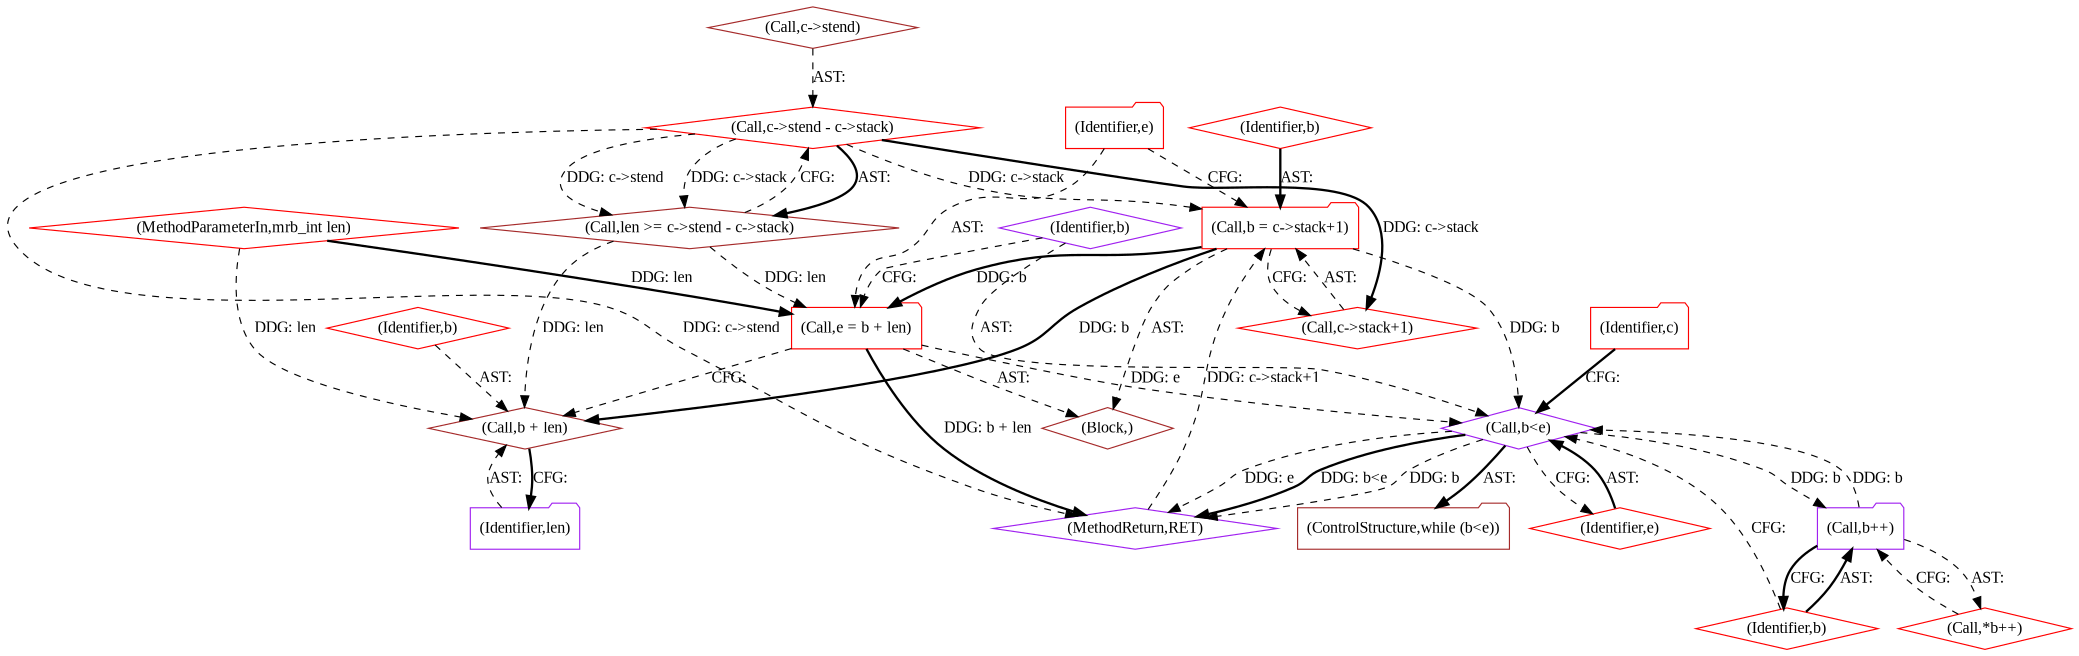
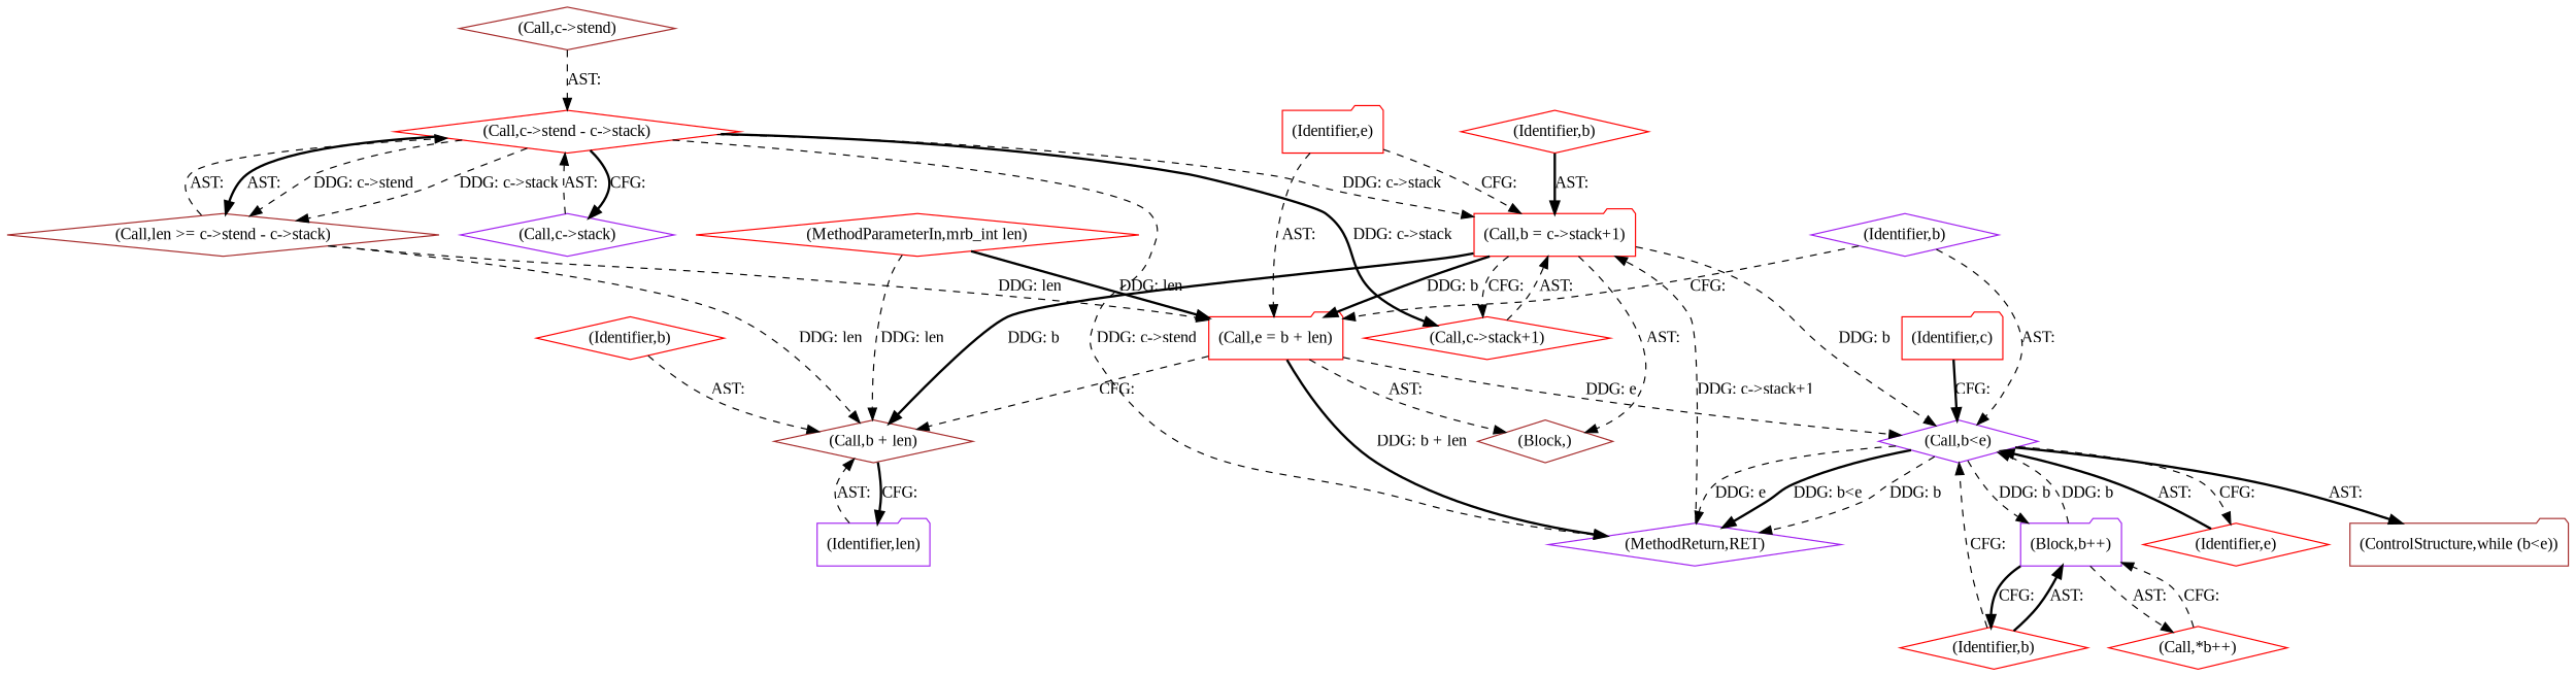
  digraph {
    fontname="Liberation Serif"
    node [color=red fontname="Liberation Serif" shape=diamond]
    edge [fontname="Liberation Serif" style=dashed]
    n1 [label="(Call,b = c->stack+1)" shape=folder]
    n2 [label="(Call,e = b + len)" shape=folder]
    n3 [color=purple label="(Call,b<e)"]
    n4 [color=brown label="(Call,b + len)"]
    n5 [label="(Call,c->stack+1)"]
    n6 [color=brown label="(Block,)"]
    n7 [color=purple label="(MethodReturn,RET)"]
-   n8 [color=purple label="(Call,b++)" shape=folder]
+   n8 [color=purple label="(Block,b++)" shape=folder]
    n9 [label="(Identifier,e)"]
    n10 [color=brown label="(ControlStructure,while (b<e))" shape=folder]
    n11 [color=purple label="(Identifier,len)" shape=folder]
    n12 [label="(Call,c->stend - c->stack)"]
    n13 [color=brown label="(Call,len >= c->stend - c->stack)"]
+   n14 [color=purple label="(Call,c->stack)"]
    n15 [label="(Identifier,b)"]
    n16 [label="(Call,*b++)"]
    n17 [label="(Identifier,b)"]
    n18 [label="(Identifier,c)" shape=folder]
    n19 [label="(Identifier,b)"]
    n20 [color=brown label="(Call,c->stend)"]
    n21 [label="(MethodParameterIn,mrb_int len)"]
    n22 [label="(Identifier,e)" shape=folder]
    n23 [color=purple label="(Identifier,b)"]
    n1 -> n2 [label="DDG: b" style=bold]
    n1 -> n3 [label="DDG: b"]
    n1 -> n4 [label="DDG: b" style=bold]
    n1 -> n5 [label="CFG: "]
    n1 -> n6 [label="AST: "]
    n2 -> n3 [label="DDG: e"]
    n2 -> n4 [label="CFG: "]
    n2 -> n6 [label="AST: "]
    n2 -> n7 [label="DDG: b + len" style=bold]
    n3 -> n7 [label="DDG: e"]
    n3 -> n7 [label="DDG: b<e" style=bold]
    n3 -> n7 [label="DDG: b"]
    n3 -> n8 [label="DDG: b"]
    n3 -> n9 [label="CFG: "]
    n3 -> n10 [label="AST: " style=bold]
    n4 -> n11 [label="CFG: " style=bold]
    n5 -> n1 [label="AST: "]
    n7 -> n1 [label="DDG: c->stack+1"]
    n8 -> n3 [label="DDG: b"]
    n8 -> n15 [label="CFG: " style=bold]
    n8 -> n16 [label="AST: "]
    n9 -> n3 [label="AST: " style=bold]
    n11 -> n4 [label="AST: "]
    n12 -> n1 [label="DDG: c->stack"]
    n12 -> n5 [label="DDG: c->stack" style=bold]
    n12 -> n7 [label="DDG: c->stend"]
    n12 -> n13 [label="AST: " style=bold]
    n12 -> n13 [label="DDG: c->stend"]
    n12 -> n13 [label="DDG: c->stack"]
+   n12 -> n14 [label="CFG: " style=bold]
    n13 -> n2 [label="DDG: len"]
    n13 -> n4 [label="DDG: len"]
-   n13 -> n12 [label="CFG: "]
+   n13 -> n12 [label="AST: "]
+   n14 -> n12 [label="AST: "]
    n15 -> n3 [label="CFG: "]
    n15 -> n8 [label="AST: " style=bold]
    n16 -> n8 [label="CFG: "]
    n17 -> n1 [label="AST: " style=bold]
    n18 -> n3 [label="CFG: " style=bold]
    n19 -> n4 [label="AST: "]
    n20 -> n12 [label="AST: "]
    n21 -> n2 [label="DDG: len" style=bold]
    n21 -> n4 [label="DDG: len"]
    n22 -> n1 [label="CFG: "]
    n22 -> n2 [label="AST: "]
    n23 -> n2 [label="CFG: "]
    n23 -> n3 [label="AST: "]
  }
